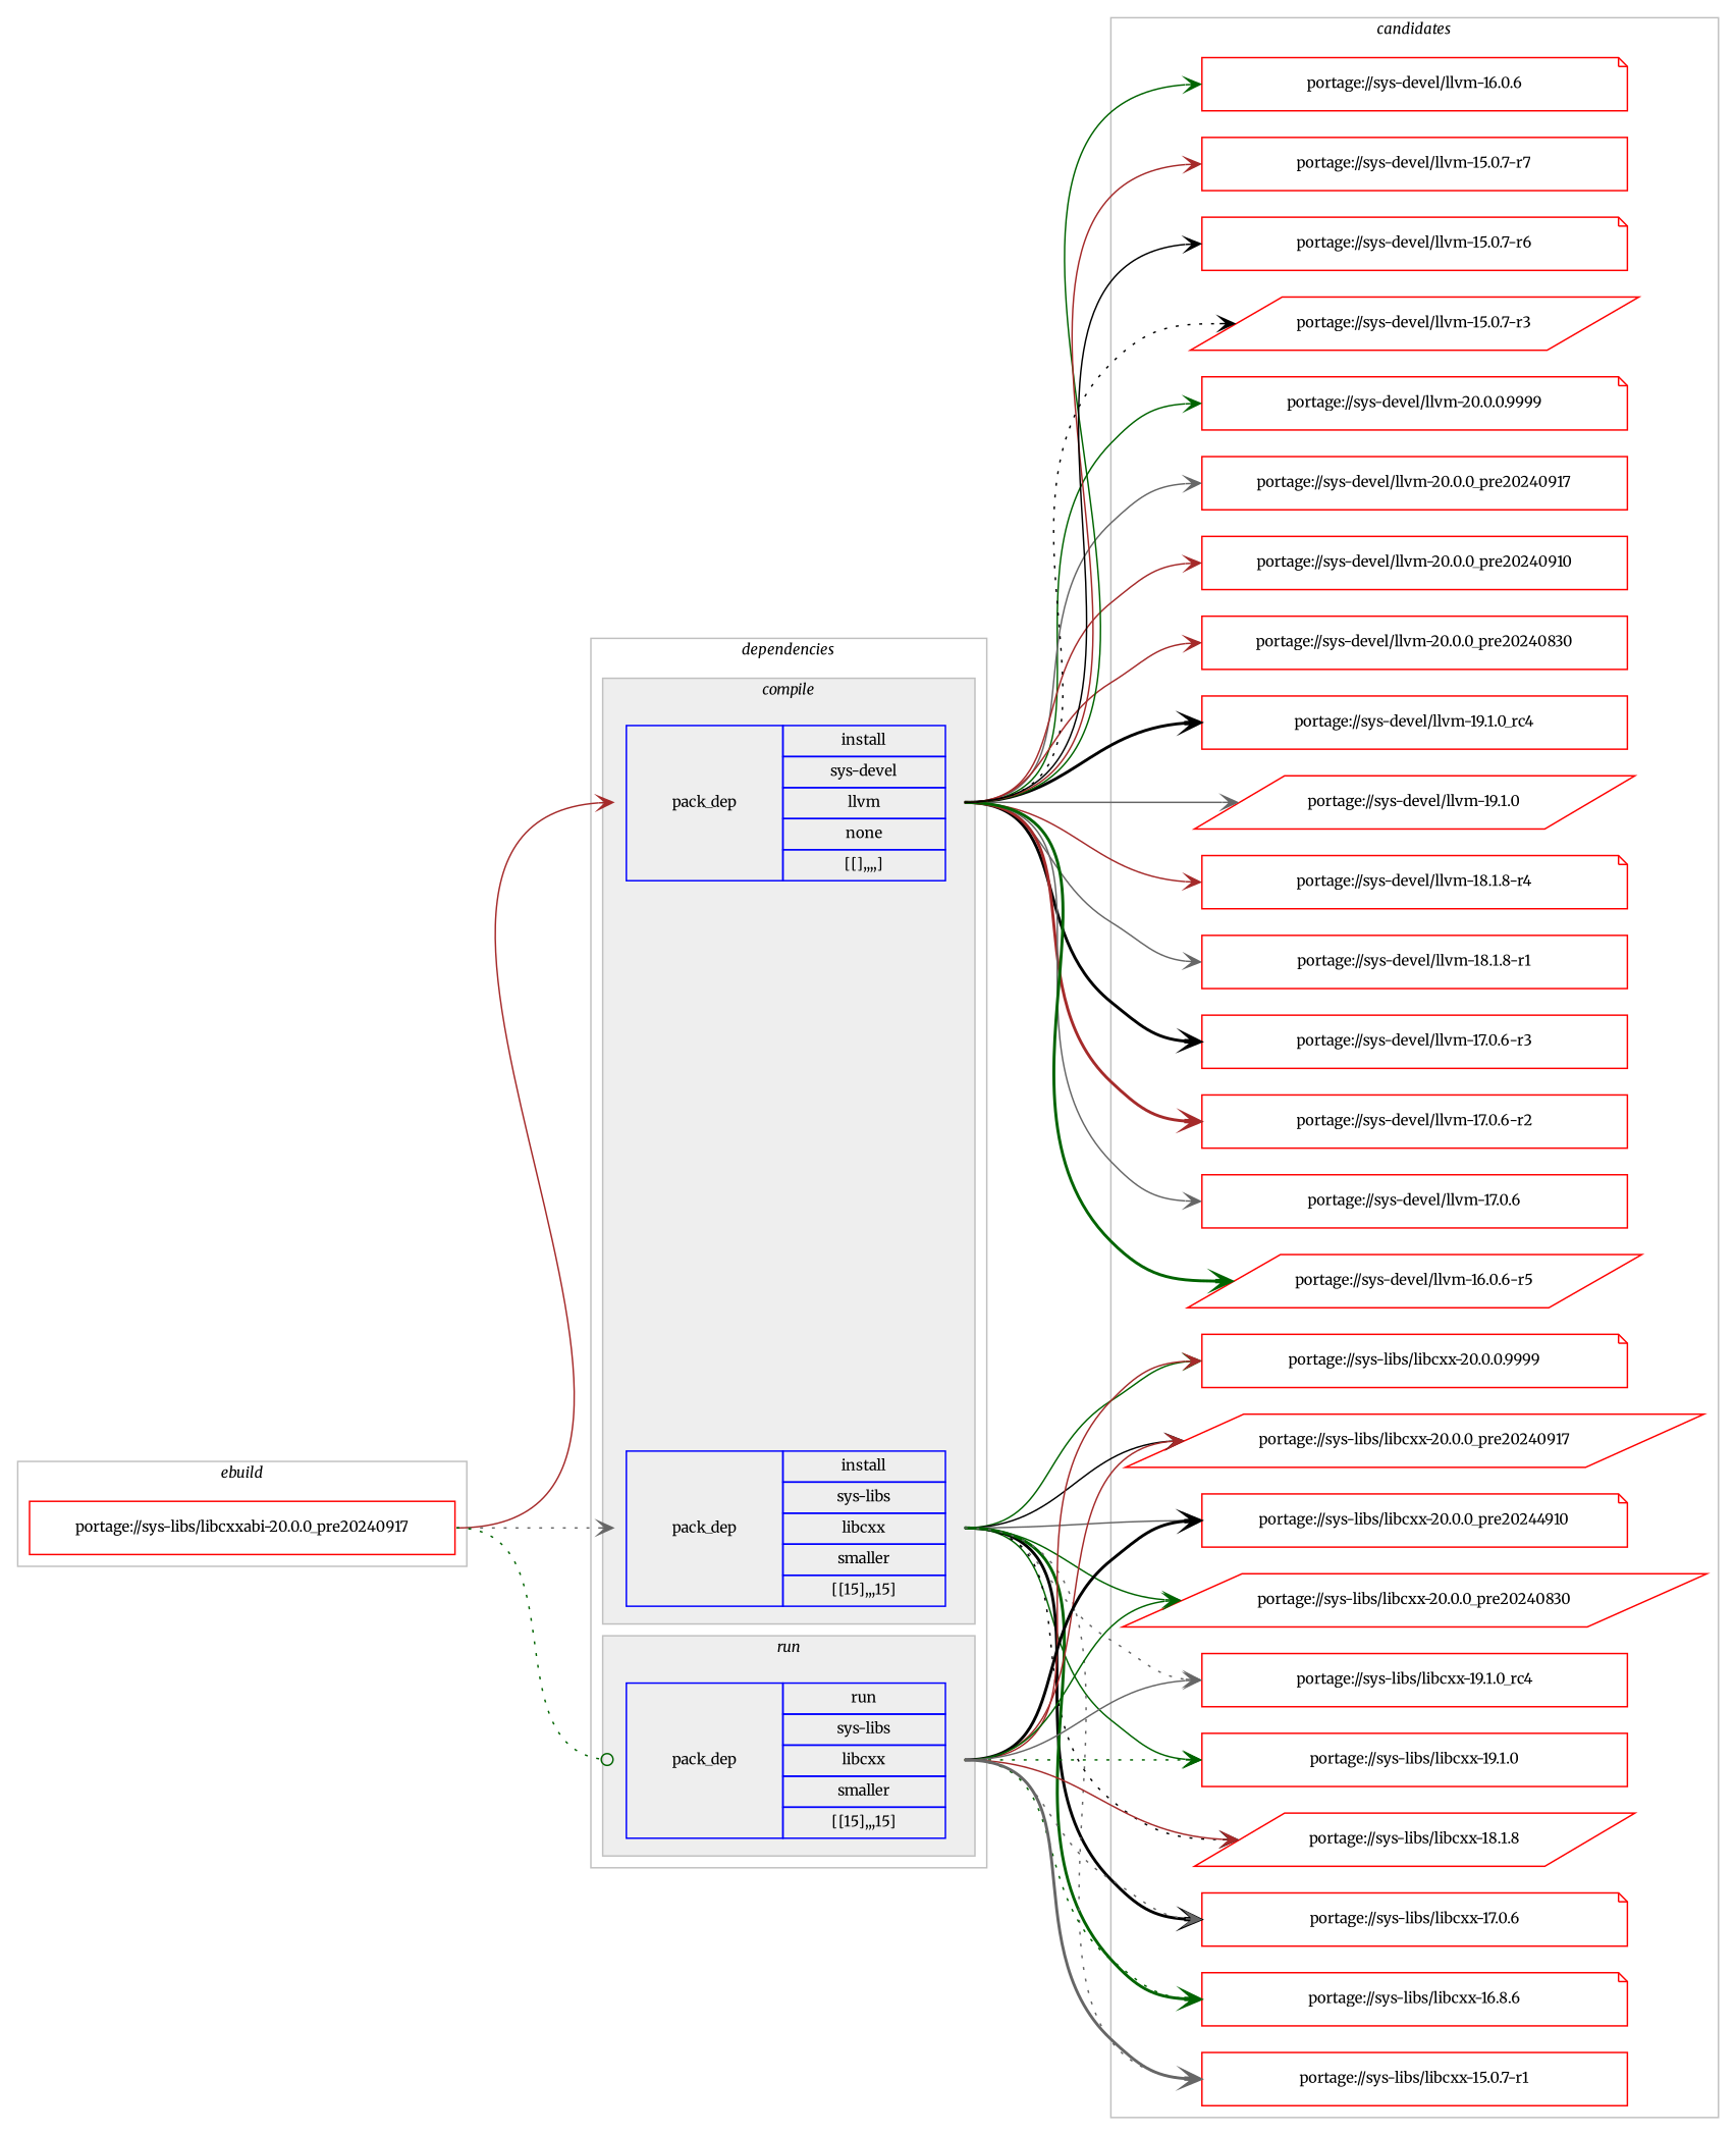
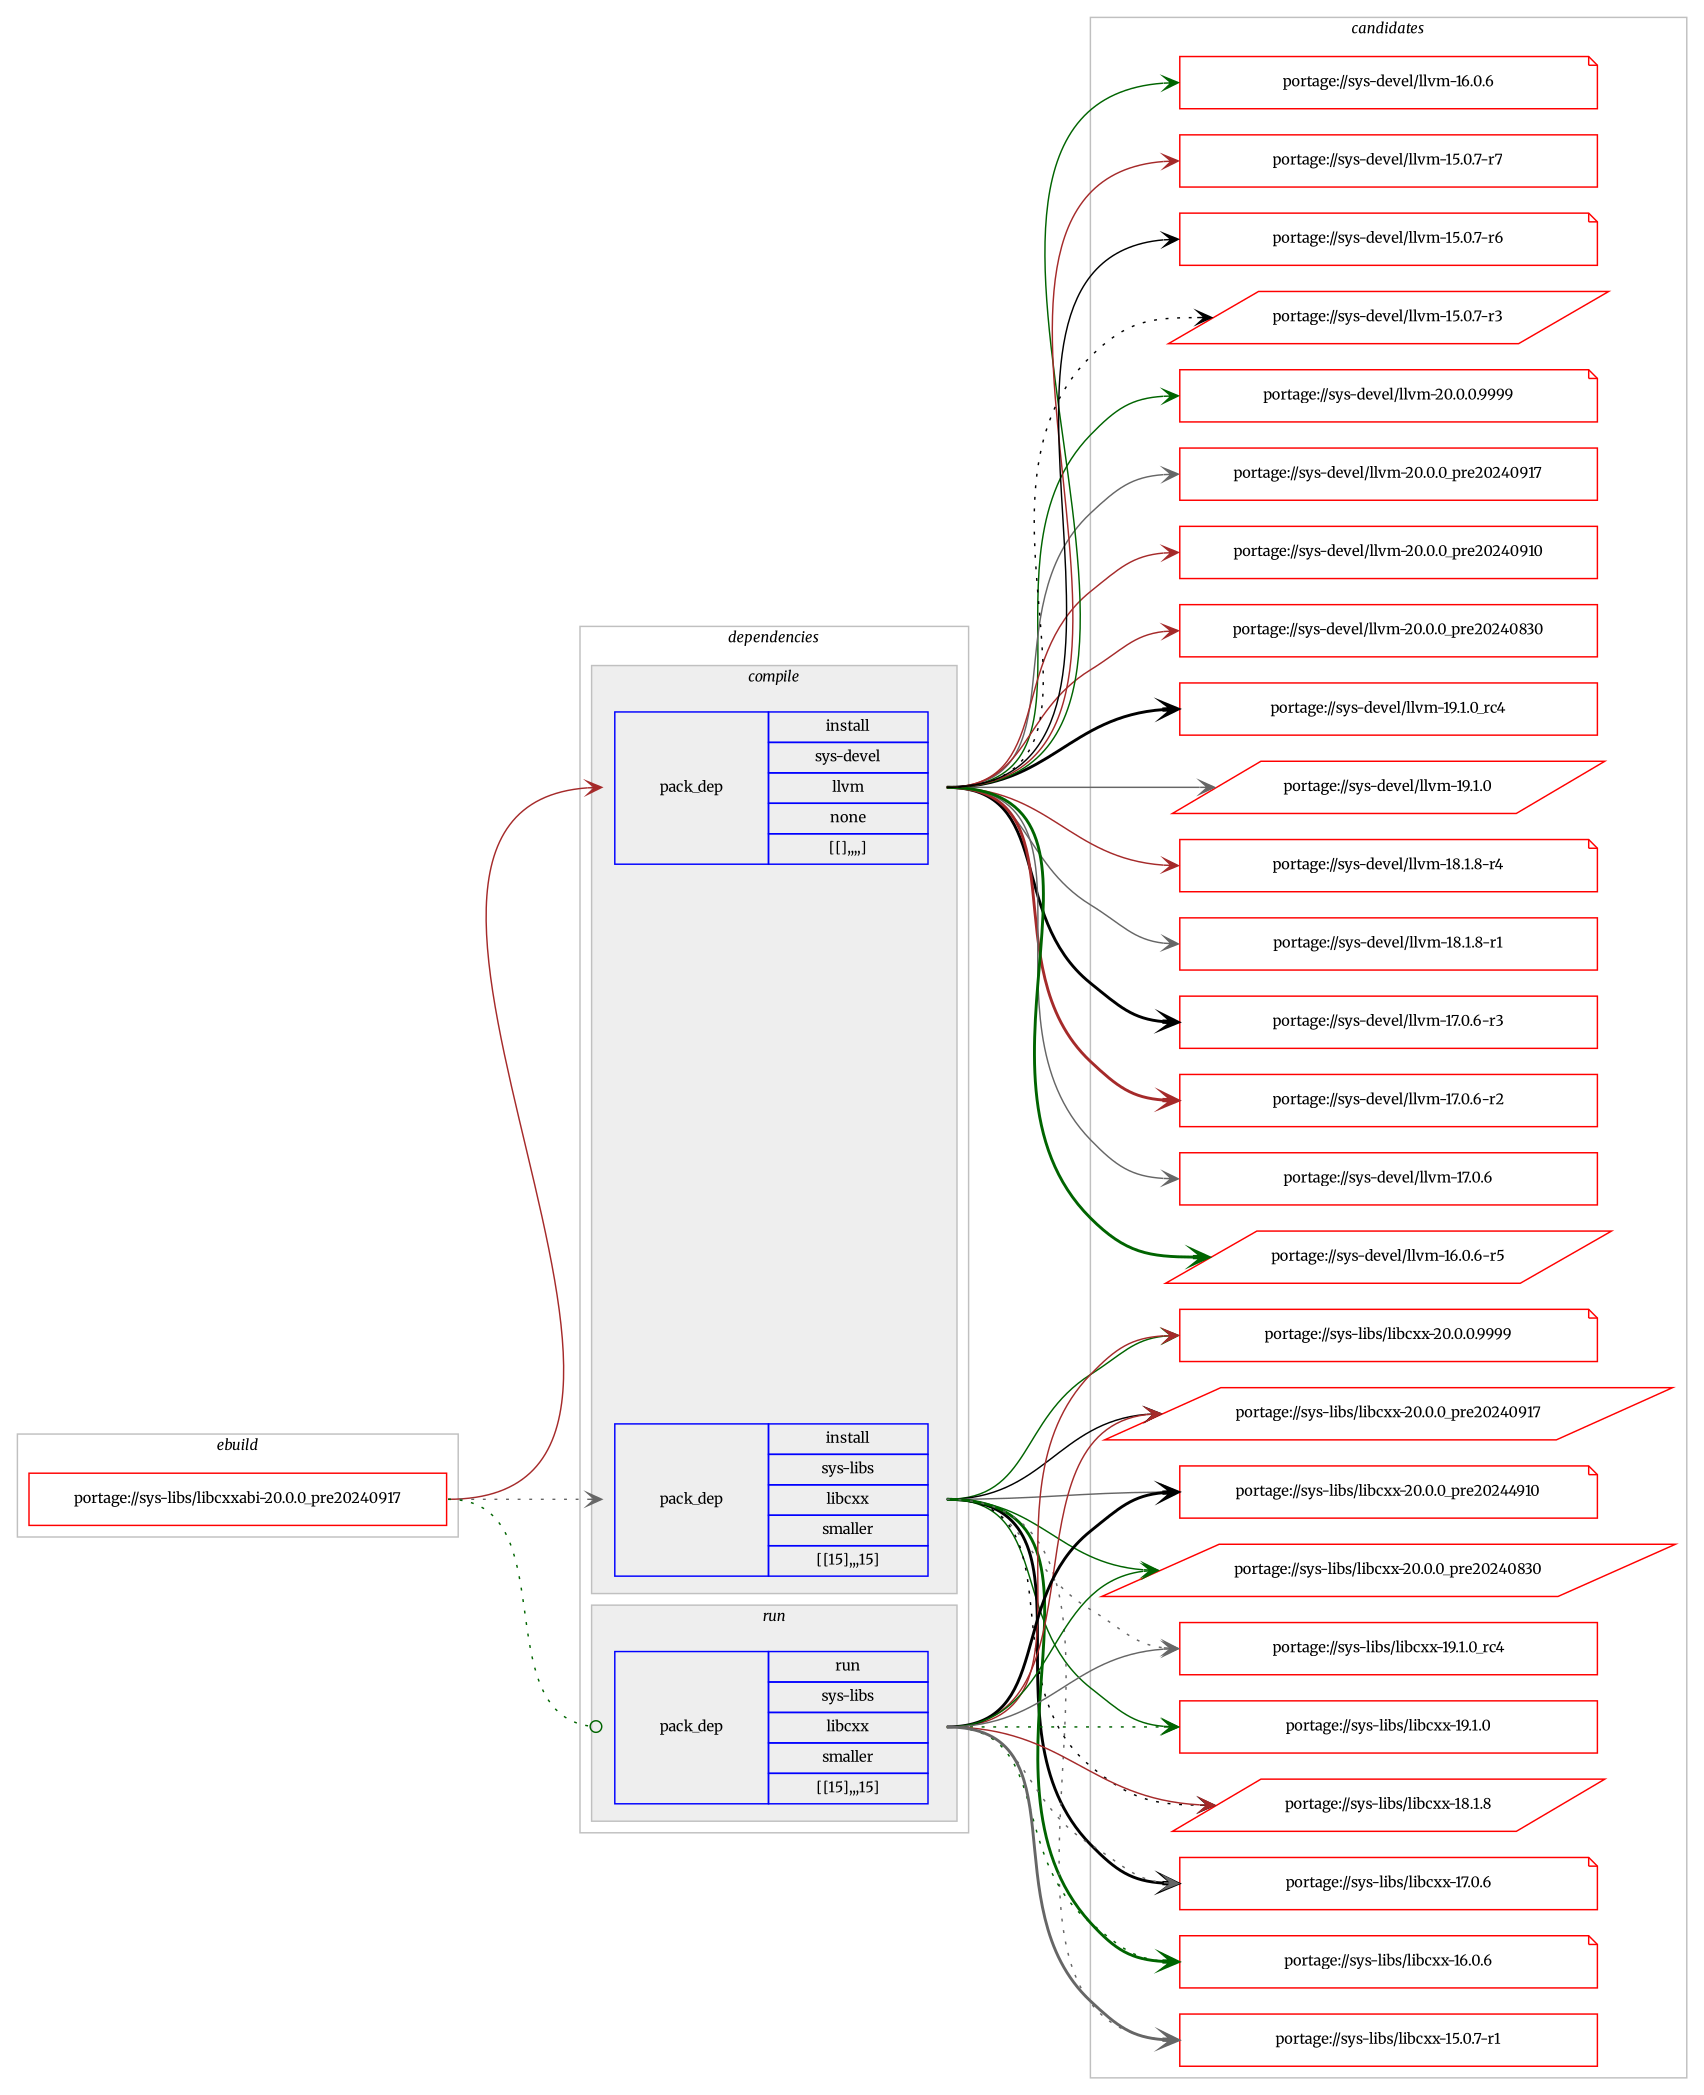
  digraph {
    compound=true
    concentrate=true
    fontname=Merriweather
    fontsize=10
    newrank=true
    rankdir=LR
    ranksep=1.5
    node [color=red fontname=Merriweather fontsize=10 shape=box]
    edge [arrowhead=vee color=gray40 fontname=Merriweather headport=w style=solid tailport=e weight=100]
    n1 [label="portage://sys-libs/libcxxabi-20.0.0_pre20240917" width=4]
    n2 [color=blue label=<<TABLE BORDER="0" CELLBORDER="1" CELLSPACING="0" CELLPADDING="4" WIDTH="220"><TR><TD ROWSPAN="6" CELLPADDING="30">pack_dep</TD></TR><TR><TD WIDTH="110">install</TD></TR><TR><TD>sys-devel</TD></TR><TR><TD>llvm</TD></TR><TR><TD>none</TD></TR><TR><TD>[[],,,,]</TD></TR></TABLE>> shape=none]
    n3 [color=blue label=<<TABLE BORDER="0" CELLBORDER="1" CELLSPACING="0" CELLPADDING="4" WIDTH="220"><TR><TD ROWSPAN="6" CELLPADDING="30">pack_dep</TD></TR><TR><TD WIDTH="110">install</TD></TR><TR><TD>sys-libs</TD></TR><TR><TD>libcxx</TD></TR><TR><TD>smaller</TD></TR><TR><TD>[[15],,,15]</TD></TR></TABLE>> shape=none]
    n4 [color=blue label=<<TABLE BORDER="0" CELLBORDER="1" CELLSPACING="0" CELLPADDING="4" WIDTH="220"><TR><TD ROWSPAN="6" CELLPADDING="30">pack_dep</TD></TR><TR><TD WIDTH="110">run</TD></TR><TR><TD>sys-libs</TD></TR><TR><TD>libcxx</TD></TR><TR><TD>smaller</TD></TR><TR><TD>[[15],,,15]</TD></TR></TABLE>> shape=none]
    n5 [label="portage://sys-devel/llvm-20.0.0.9999" shape=note width=4]
    n6 [label="portage://sys-devel/llvm-20.0.0_pre20240917" width=4]
    n7 [label="portage://sys-devel/llvm-20.0.0_pre20240910" width=4]
    n8 [label="portage://sys-devel/llvm-20.0.0_pre20240830" width=4]
    n9 [label="portage://sys-devel/llvm-19.1.0_rc4" width=4]
    n10 [label="portage://sys-devel/llvm-19.1.0" shape=parallelogram width=4]
    n11 [label="portage://sys-devel/llvm-18.1.8-r4" shape=note width=4]
    n12 [label="portage://sys-devel/llvm-18.1.8-r1" width=4]
    n13 [label="portage://sys-devel/llvm-17.0.6-r3" width=4]
    n14 [label="portage://sys-devel/llvm-17.0.6-r2" width=4]
    n15 [label="portage://sys-devel/llvm-17.0.6" width=4]
    n16 [label="portage://sys-devel/llvm-16.0.6-r5" shape=parallelogram width=4]
    n17 [label="portage://sys-devel/llvm-16.0.6" shape=note width=4]
    n18 [label="portage://sys-devel/llvm-15.0.7-r7" width=4]
    n19 [label="portage://sys-devel/llvm-15.0.7-r6" shape=note width=4]
    n20 [label="portage://sys-devel/llvm-15.0.7-r3" shape=parallelogram width=4]
    n21 [label="portage://sys-libs/libcxx-20.0.0.9999" shape=note width=4]
    n22 [label="portage://sys-libs/libcxx-20.0.0_pre20240917" shape=parallelogram width=4]
    n23 [label="portage://sys-libs/libcxx-20.0.0_pre20244910" shape=note width=4]
    n24 [label="portage://sys-libs/libcxx-20.0.0_pre20240830" shape=parallelogram width=4]
    n25 [label="portage://sys-libs/libcxx-19.1.0_rc4" width=4]
    n26 [label="portage://sys-libs/libcxx-19.1.0" width=4]
    n27 [label="portage://sys-libs/libcxx-18.1.8" shape=parallelogram width=4]
    n28 [label="portage://sys-libs/libcxx-17.0.6" shape=note width=4]
-   n29 [label="portage://sys-libs/libcxx-16.8.6" shape=note width=4]
+   n29 [label="portage://sys-libs/libcxx-16.0.6" shape=note width=4]
    n30 [label="portage://sys-libs/libcxx-15.0.7-r1" width=4]
    subgraph cluster_1 {
      color=gray
      label=<<i>ebuild</i>>
      n1
    }
    subgraph cluster_2 {
      color=gray
      label=<<i>dependencies</i>>
      subgraph cluster_3 {
        color=gray
        fillcolor="#eeeeee"
        label=<<i>compile</i>>
        style=filled
        subgraph sub_4 {
          color=gray
          fillcolor="#eeeeee"
          label=<<i>compile</i>>
          style=filled
          n2
        }
        subgraph sub_5 {
          color=gray
          fillcolor="#eeeeee"
          label=<<i>compile</i>>
          style=filled
          n3
        }
      }
      subgraph cluster_6 {
        color=gray
        fillcolor="#eeeeee"
        label=<<i>compile and run</i>>
        style=filled
      }
      subgraph cluster_7 {
        color=gray
        fillcolor="#eeeeee"
        label=<<i>run</i>>
        style=filled
        subgraph sub_8 {
          color=gray
          fillcolor="#eeeeee"
          label=<<i>run</i>>
          style=filled
          n4
        }
      }
    }
    subgraph cluster_9 {
      color=gray
      label=<<i>candidates</i>>
      rank=same
      subgraph sub_10 {
        color=black
        label=<<i>candidates</i>>
        nodesep=1
        rank=same
        n5
        n6
        n7
        n8
        n9
        n10
        n11
        n12
        n13
        n14
        n15
        n16
        n17
        n18
        n19
        n20
      }
      subgraph sub_11 {
        color=black
        label=<<i>candidates</i>>
        nodesep=1
        rank=same
        n21
        n22
        n23
        n24
        n25
        n26
        n27
        n28
        n29
        n30
      }
      subgraph sub_12 {
        color=black
        label=<<i>candidates</i>>
        nodesep=1
        rank=same
        n21
        n22
        n23
        n24
        n25
        n26
        n27
        n28
        n29
        n30
      }
    }
    n1 -> n2 [color=brown weight=20]
    n1 -> n3 [style=dotted weight=20]
    n1 -> n4 [arrowhead=odot color=darkgreen style=dotted weight=20]
    n2 -> n5 [color=darkgreen]
    n2 -> n6
    n2 -> n7 [color=brown]
    n2 -> n8 [color=brown]
    n2 -> n9 [color=black style=bold]
    n2 -> n10
    n2 -> n11 [color=brown]
    n2 -> n12
    n2 -> n13 [color=black style=bold]
    n2 -> n14 [color=brown style=bold]
    n2 -> n15
    n2 -> n16 [color=darkgreen style=bold]
    n2 -> n17 [color=darkgreen]
    n2 -> n18 [color=brown]
    n2 -> n19 [color=black]
    n2 -> n20 [color=black style=dotted]
    n3 -> n21 [color=darkgreen]
    n3 -> n22 [color=black]
    n3 -> n23
    n3 -> n24 [color=darkgreen]
    n3 -> n25 [style=dotted]
    n3 -> n26 [color=darkgreen]
    n3 -> n27 [color=black style=dotted]
    n3 -> n28 [color=black style=bold]
    n3 -> n29 [color=darkgreen style=bold]
    n3 -> n30 [style=dotted]
    n4 -> n21 [color=brown]
    n4 -> n22 [color=brown]
    n4 -> n23 [color=black style=bold]
    n4 -> n24 [color=darkgreen]
    n4 -> n25
    n4 -> n26 [color=darkgreen style=dotted]
    n4 -> n27 [color=brown]
    n4 -> n28 [style=dotted]
    n4 -> n29 [color=darkgreen style=dotted]
    n4 -> n30 [style=bold]
  }
